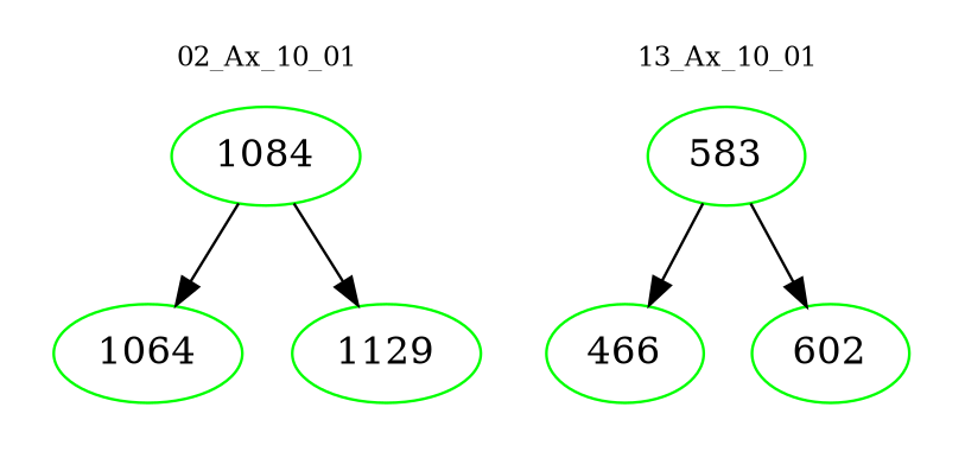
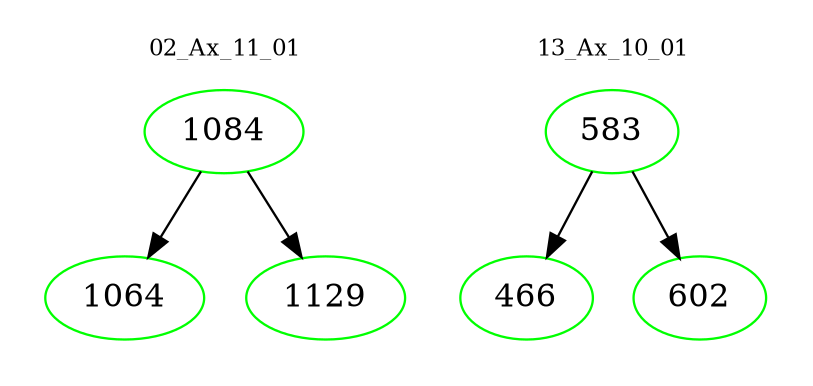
  digraph {
    node [color=green]
    edge [color=black]
    n1 [label=1084]
    n2 [label=1064]
    n3 [label=1129]
    n4 [label=583]
    n5 [label=466]
    n6 [label=602]
    subgraph cluster_1 {
      color=white
      fontsize=10
-     label="02_Ax_10_01"
+     label="02_Ax_11_01"
      n1
      n2
      n3
    }
    subgraph cluster_2 {
      color=white
      fontsize=10
      label="13_Ax_10_01"
      n4
      n5
      n6
    }
    n1 -> n2
    n1 -> n3
    n4 -> n5
    n4 -> n6
  }
